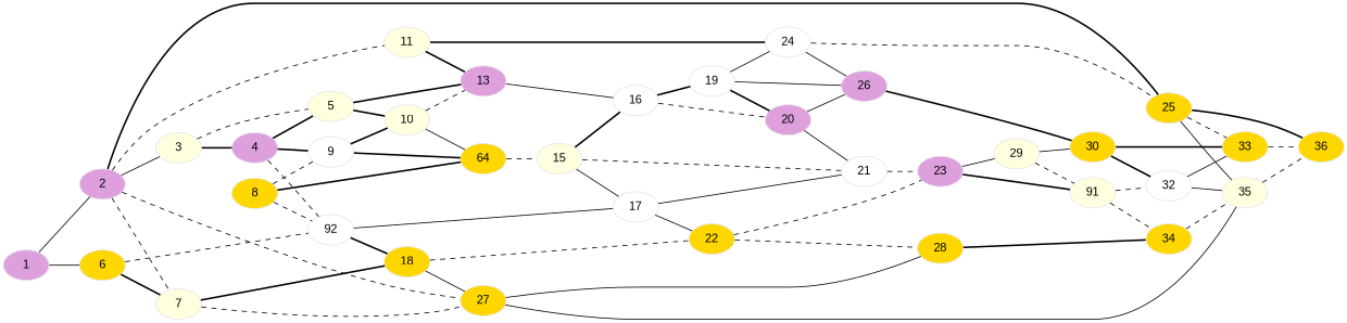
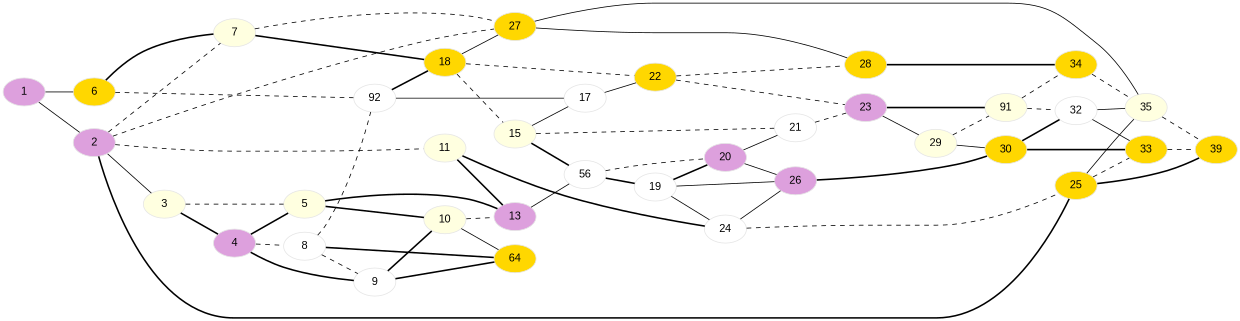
  graph {
    fontname="Liberation Sans"
    rankdir=LR
    node [color=gray90 fillcolor=gold fontname="Liberation Sans" style=filled]
    edge [fontname="Liberation Sans" style=dashed weight=1.0]
    1 [fillcolor=plum]
    2 [fillcolor=plum]
    6
    3 [fillcolor=lightyellow]
    7 [fillcolor=lightyellow]
    11 [fillcolor=lightyellow]
    25
    27
    n9 [fillcolor=white label=92]
    4 [fillcolor=plum]
    5 [fillcolor=lightyellow]
    18
    13 [fillcolor=plum]
    24 [fillcolor=white]
    33
    35 [fillcolor=lightyellow]
-   36
+   36 [label=39]
    28
-   8
+   8 [fillcolor=white]
    9 [fillcolor=white]
    10 [fillcolor=lightyellow]
    n22 [label=64]
-   16 [fillcolor=white]
+   16 [fillcolor=white label=56]
    17 [fillcolor=white]
    22
    15 [fillcolor=lightyellow]
    26 [fillcolor=plum]
    21 [fillcolor=white]
    19 [fillcolor=white]
    20 [fillcolor=plum]
    23 [fillcolor=plum]
    30
    29 [fillcolor=lightyellow]
    n34 [fillcolor=lightyellow label=91]
    34
    32 [fillcolor=white]
    1 -- 2 [style=solid]
    1 -- 6 [style=solid weight=2.0]
    2 -- 3 [style=solid]
    2 -- 7
    2 -- 11
    2 -- 25 [style=bold]
    2 -- 27
    6 -- 7 [style=bold]
    6 -- n9
    3 -- 4 [style=bold]
    3 -- 5
    7 -- 27
    7 -- 18 [style=bold]
    11 -- 13 [style=bold]
    11 -- 24 [style=bold]
    25 -- 33
    25 -- 35 [style=solid]
    25 -- 36 [style=bold]
    27 -- 35 [style=solid]
    27 -- 28 [style=solid]
    n9 -- 18 [style=bold]
    n9 -- 17 [style=solid]
    4 -- 5 [style=bold]
-   4 -- n9
+   4 -- 8
    4 -- 9 [style=bold]
    5 -- 13 [style=bold]
    5 -- 10 [style=bold]
    18 -- 27 [style=solid]
    18 -- 22
    13 -- 16 [style=solid]
    24 -- 25
    24 -- 26 [style=solid]
    33 -- 36
    35 -- 36
    28 -- 34 [style=bold weight=2.0]
    8 -- n9
    8 -- 9
    8 -- n22 [style=bold]
    9 -- 10 [style=bold]
    9 -- n22 [style=bold]
    10 -- 13
    10 -- n22 [style=solid]
-   n22 -- 15
+   18 -- 15
    16 -- 19 [style=bold]
    16 -- 20
    17 -- 22 [style=solid]
-   17 -- 21 [style=solid]
    22 -- 28
    22 -- 23
    15 -- 16 [style=bold]
    15 -- 17 [style=solid]
    15 -- 21
    26 -- 30 [style=bold]
    21 -- 23
    19 -- 24 [style=solid]
    19 -- 26 [style=solid]
    19 -- 20 [style=bold]
    20 -- 26 [style=solid]
    20 -- 21 [style=solid]
    23 -- 29 [style=solid]
    23 -- n34 [style=bold]
    30 -- 33 [style=bold]
    30 -- 32 [style=bold]
    29 -- 30 [style=solid]
    29 -- n34
    n34 -- 34
    n34 -- 32
    34 -- 35
    32 -- 33 [style=solid]
    32 -- 35 [style=solid]
  }
